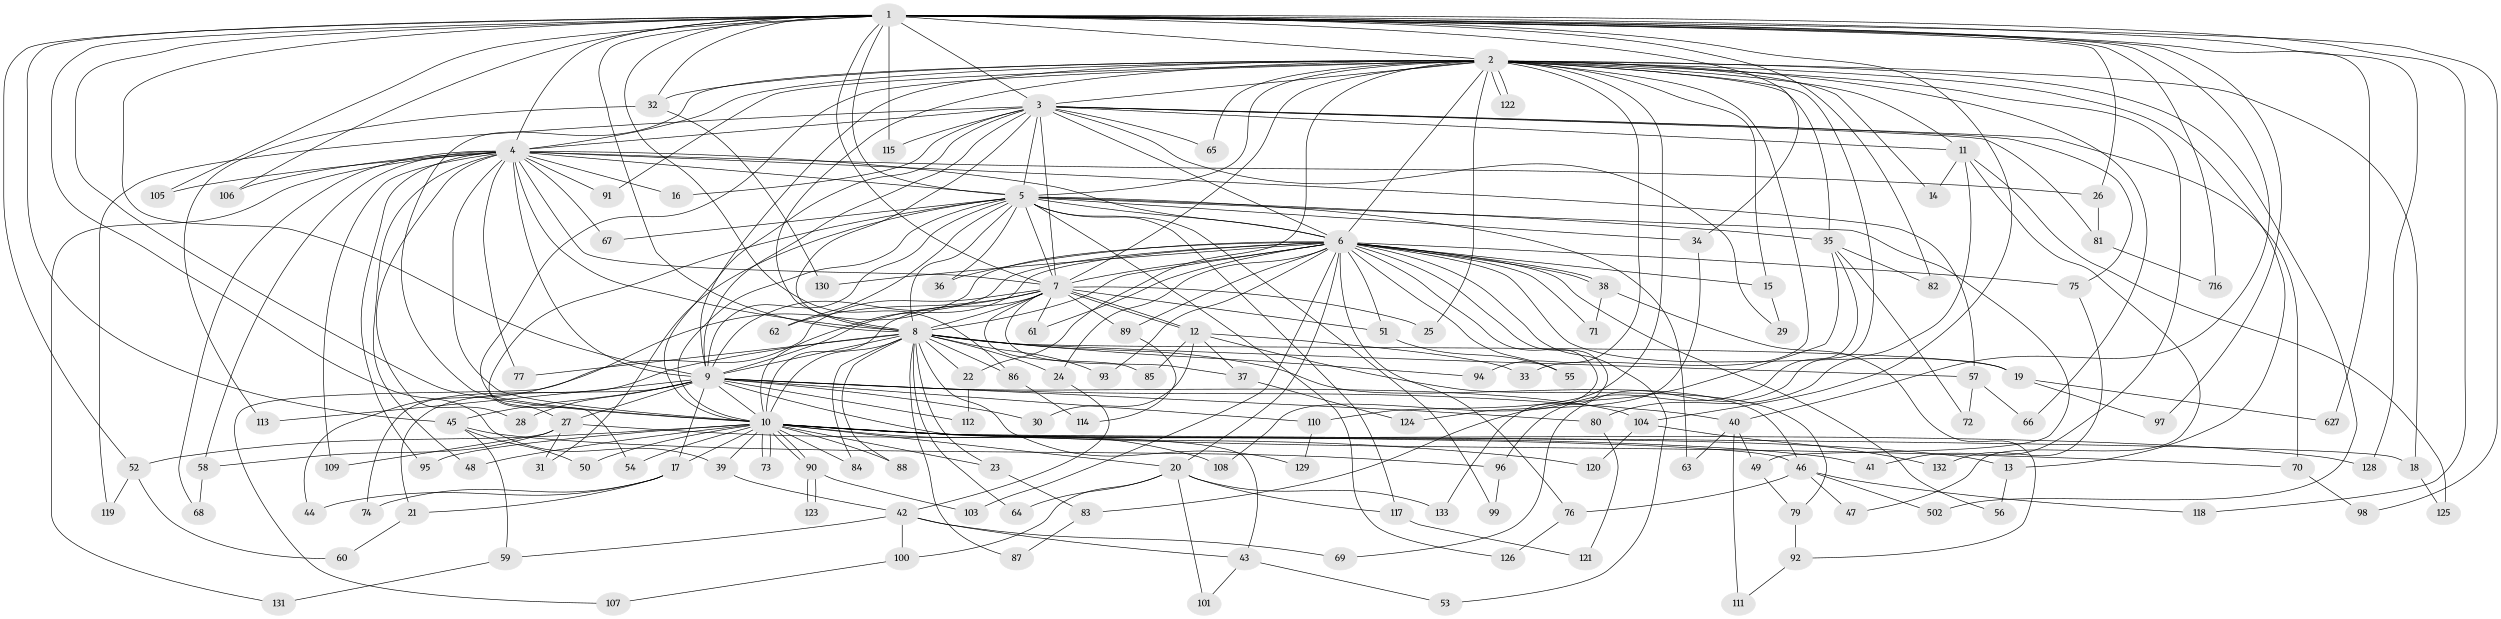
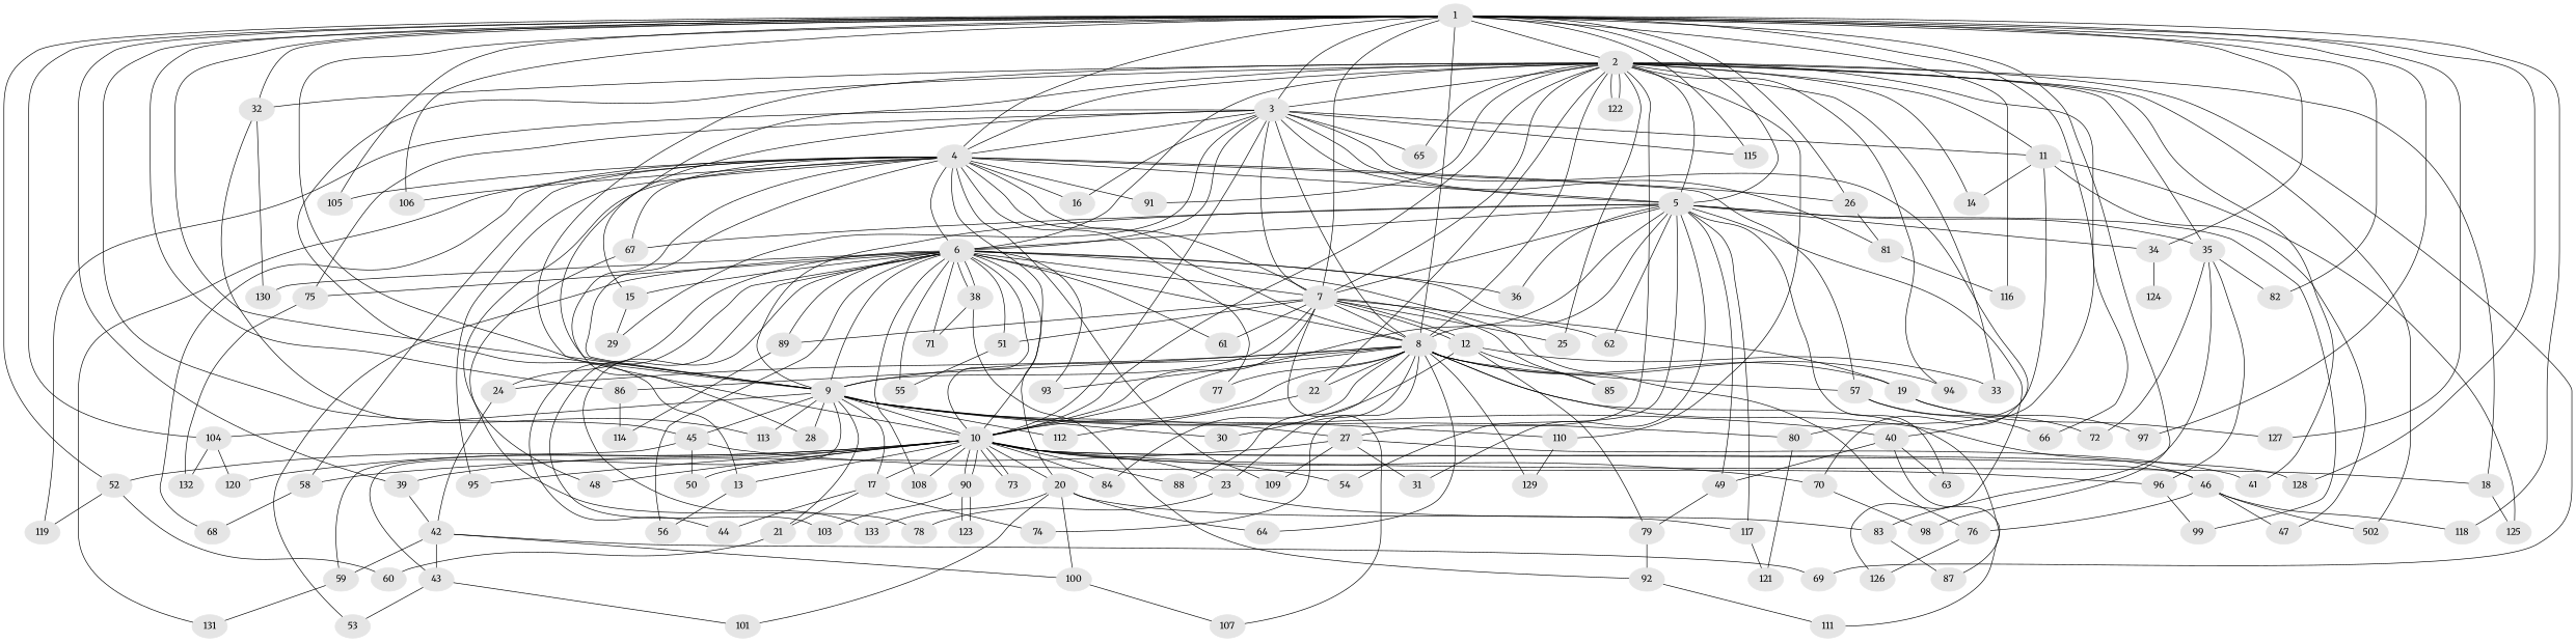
  graph {
    fontname=Merriweather
    node [color=gray90 fontname=Merriweather style=filled]
    edge [fontname=Merriweather]
    1
    2
    3
    4
    5
    7
    8
    9
    10
    26
    32
    34
    39
    40
    45
    52
    82
    86
    97
    98
    104
    105
    106
    115
-   116 [label=716]
+   116
    118
-   127 [label=627]
+   127
    128
    6
    11
    13
    14
    15
    18
    22
    25
    27
    33
    35
    41
    65
    66
    69
    91
    94
    n46 [label=502]
    110
    122
    16
    29
    70
    75
    81
    119
    28
    48
    57
    58
    67
    68
    77
    95
    109
    131
    31
    36
    49
    54
    62
    63
    99
    117
    126
    19
    20
    24
    38
    44
    51
    53
    55
    56
    61
    71
    76
    89
    93
    103
    108
    130
    133
    12
-   37
    85
    107
    23
    46
    64
    74
    84
    87
    88
    129
    17
    21
    30
    43
    80
    112
    113
    50
    73
    90
    120
    124
    42
    111
    96
    59
    60
    114
    132
    47
    125
    83
    72
+   78
    79
    121
    100
    101
    92
    123
    1 -- 2
    1 -- 3
    1 -- 4
    1 -- 5
    1 -- 7
    1 -- 8
    1 -- 9
    1 -- 10
    1 -- 26
    1 -- 32
    1 -- 34
    1 -- 39
    1 -- 40
    1 -- 45
    1 -- 52
    1 -- 82
    1 -- 86
    1 -- 97
    1 -- 98
    1 -- 104
    1 -- 105
    1 -- 106
    1 -- 115
    1 -- 116
    1 -- 118
    1 -- 127
    1 -- 128
    2 -- 3
    2 -- 4
    2 -- 5
    2 -- 7
    2 -- 8
    2 -- 9
    2 -- 10
    2 -- 32
    2 -- 6
    2 -- 11
    2 -- 13
    2 -- 14
    2 -- 15
    2 -- 18
    2 -- 22
    2 -- 25
    2 -- 27
    2 -- 33
    2 -- 35
    2 -- 41
    2 -- 65
    2 -- 66
    2 -- 69
    2 -- 91
    2 -- 94
    2 -- n46
    2 -- 110
    2 -- 122
    2 -- 122
    3 -- 4
    3 -- 5
    3 -- 7
    3 -- 8
    3 -- 9
    3 -- 10
    3 -- 115
    3 -- 6
    3 -- 11
    3 -- 65
    3 -- 16
    3 -- 29
    3 -- 70
    3 -- 75
    3 -- 81
    3 -- 119
    4 -- 5
    4 -- 7
    4 -- 8
    4 -- 9
    4 -- 10
    4 -- 26
    4 -- 105
    4 -- 106
    4 -- 6
    4 -- 91
    4 -- 16
    4 -- 28
    4 -- 48
    4 -- 57
    4 -- 58
    4 -- 67
    4 -- 68
    4 -- 77
    4 -- 95
    4 -- 109
    4 -- 131
    5 -- 7
    5 -- 8
    5 -- 9
    5 -- 10
    5 -- 34
    5 -- 6
    5 -- 35
    5 -- 67
    5 -- 31
    5 -- 36
    5 -- 49
    5 -- 54
    5 -- 62
    5 -- 63
    5 -- 99
    5 -- 117
    5 -- 126
    7 -- 8
    7 -- 9
    7 -- 10
    7 -- 25
    7 -- 62
    7 -- 51
    7 -- 61
    7 -- 89
    7 -- 12
    7 -- 12
-   7 -- 37
    7 -- 85
    7 -- 107
    8 -- 9
    8 -- 10
    8 -- 86
    8 -- 22
    8 -- 94
    8 -- 57
    8 -- 77
    8 -- 19
    8 -- 24
    8 -- 93
    8 -- 23
    8 -- 46
    8 -- 64
    8 -- 74
    8 -- 84
    8 -- 87
    8 -- 88
    8 -- 129
    9 -- 10
    9 -- 40
    9 -- 45
    9 -- 104
    9 -- 27
    9 -- 110
    9 -- 28
    9 -- 17
    9 -- 21
    9 -- 30
    9 -- 43
    9 -- 80
    9 -- 112
    9 -- 113
    10 -- 39
    10 -- 52
    10 -- 128
    10 -- 13
    10 -- 18
    10 -- 70
    10 -- 48
    10 -- 95
    10 -- 54
    10 -- 20
    10 -- 108
    10 -- 23
    10 -- 46
    10 -- 84
    10 -- 88
    10 -- 17
    10 -- 50
    10 -- 73
    10 -- 73
    10 -- 90
    10 -- 90
    10 -- 120
    26 -- 81
    32 -- 130
    32 -- 113
    34 -- 124
    39 -- 42
    40 -- 49
    40 -- 63
    40 -- 111
    45 -- 50
    45 -- 96
    45 -- 59
    52 -- 119
    52 -- 60
    86 -- 114
    104 -- 120
    104 -- 132
    6 -- 7
    6 -- 8
    6 -- 9
    6 -- 10
    6 -- 15
    6 -- 75
    6 -- 36
    6 -- 19
    6 -- 20
    6 -- 24
    6 -- 38
    6 -- 38
    6 -- 44
    6 -- 51
    6 -- 53
    6 -- 55
    6 -- 56
    6 -- 61
    6 -- 71
    6 -- 76
    6 -- 89
    6 -- 93
    6 -- 103
    6 -- 108
    6 -- 130
    6 -- 133
    11 -- 14
    11 -- 80
    11 -- 47
    11 -- 125
    13 -- 56
    15 -- 29
    18 -- 125
    22 -- 112
    27 -- 41
    27 -- 58
    27 -- 109
    27 -- 31
    35 -- 82
    35 -- 96
    35 -- 83
    35 -- 72
    110 -- 129
    70 -- 98
    75 -- 132
    81 -- 116
    57 -- 66
    57 -- 72
    58 -- 68
+   67 -- 78
    49 -- 79
    117 -- 121
    19 -- 97
    19 -- 127
    20 -- 117
    20 -- 133
    20 -- 64
    20 -- 100
    20 -- 101
    24 -- 42
    38 -- 71
    38 -- 92
    51 -- 55
    76 -- 126
    89 -- 114
    12 -- 33
-   12 -- 37
    12 -- 85
    12 -- 30
    12 -- 79
-   37 -- 124
    23 -- 83
+   23 -- 78
    46 -- 118
    46 -- n46
    46 -- 76
    46 -- 47
    17 -- 44
    17 -- 74
    17 -- 21
    21 -- 60
    43 -- 53
    43 -- 101
    80 -- 121
    90 -- 103
    90 -- 123
    90 -- 123
    42 -- 69
    42 -- 43
    42 -- 59
    42 -- 100
    96 -- 99
    59 -- 131
    83 -- 87
    79 -- 92
    100 -- 107
    92 -- 111
  }
